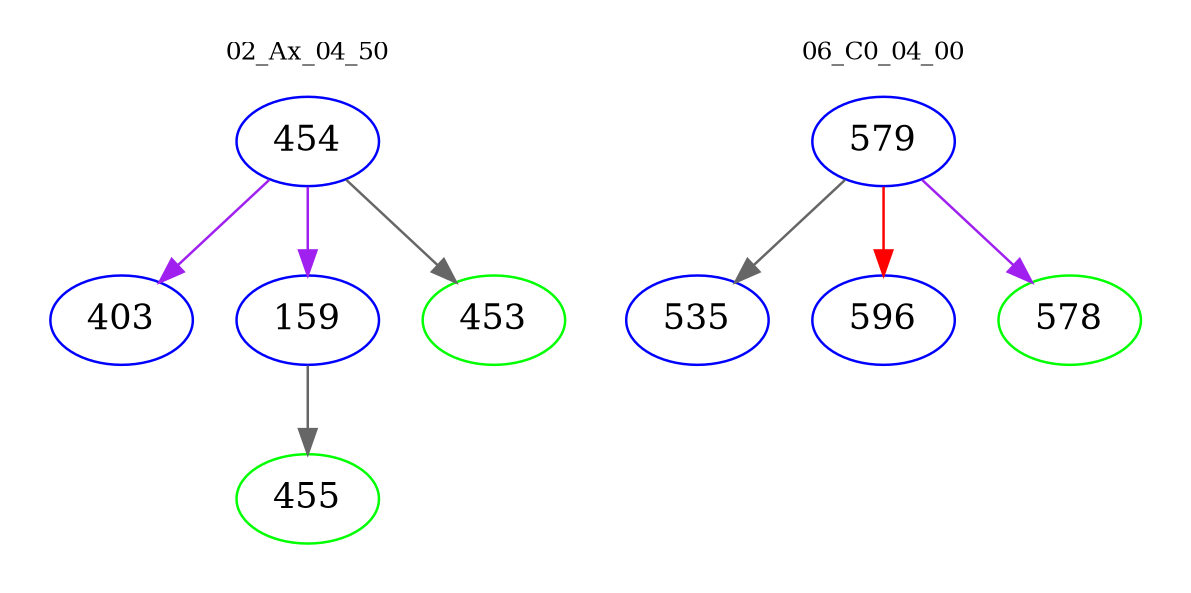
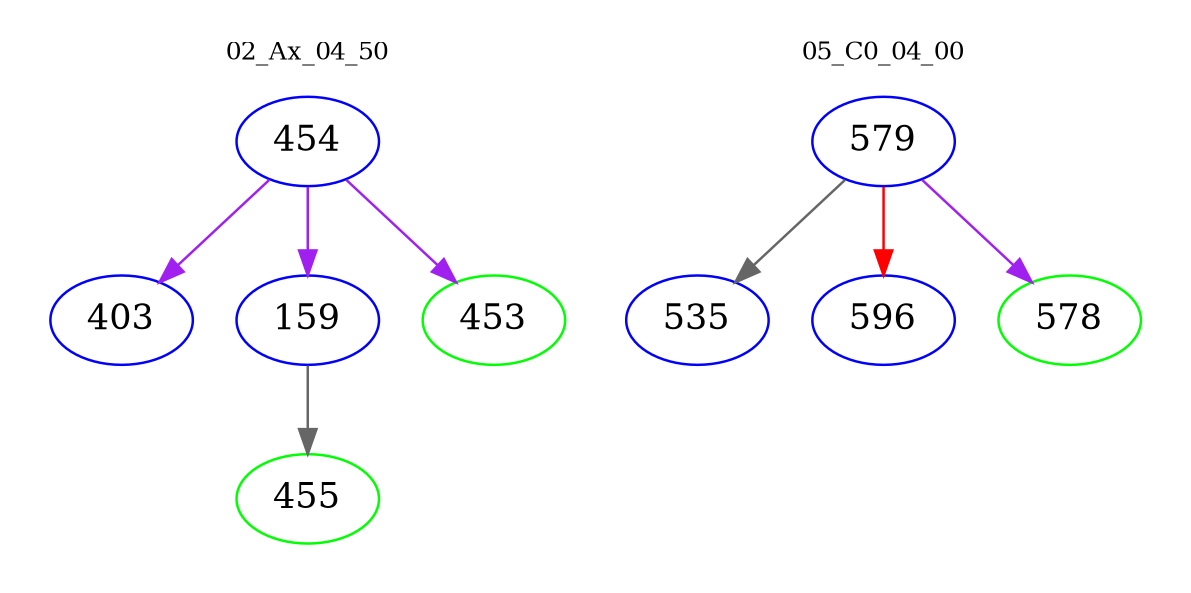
  digraph {
    node [color=blue]
    edge [color=purple]
    n1 [label=454]
    n2 [label=403]
    n3 [label=159]
    n4 [color=green label=453]
    n5 [color=green label=455]
    n6 [label=579]
    n7 [label=535]
    n8 [label=596]
    n9 [color=green label=578]
    subgraph cluster_1 {
      color=white
      fontsize=10
      label="02_Ax_04_50"
      n1
      n2
      n3
      n4
      n5
    }
    subgraph cluster_2 {
      color=white
      fontsize=10
-     label="06_C0_04_00"
+     label="05_C0_04_00"
      n6
      n7
      n8
      n9
    }
    n1 -> n2
    n1 -> n3
-   n1 -> n4 [color=gray40]
+   n1 -> n4
    n3 -> n5 [color=gray40]
    n6 -> n7 [color=gray40]
    n6 -> n8 [color=red]
    n6 -> n9
  }
